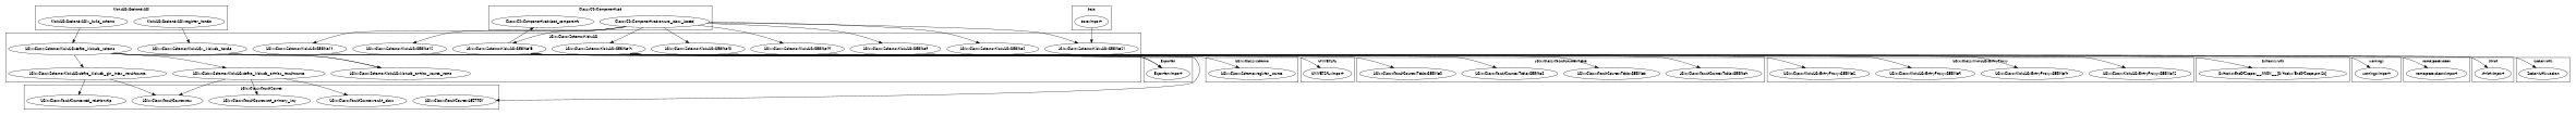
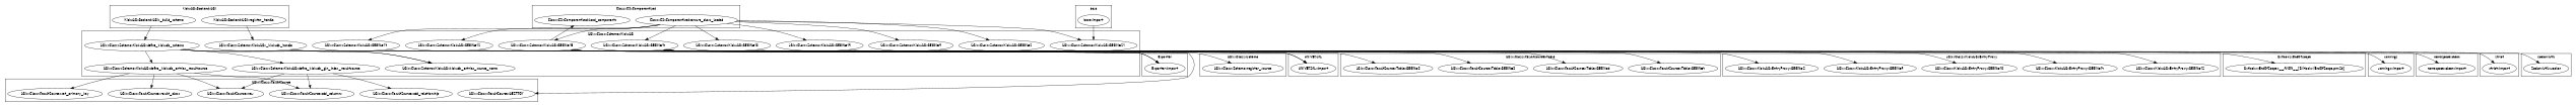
  digraph {
    fontname="Patrick Hand"
    node [fontname="Patrick Hand"]
    edge [fontname="Patrick Hand"]
+   "DBIx::Class::ResultSource::add_columns"
    "DBIx::Class::ResultSource::DESTROY"
    "DBIx::Class::ResultSource::result_class"
    "DBIx::Class::ResultSource::set_primary_key"
    "DBIx::Class::ResultSource::add_relationship"
    "DBIx::Class::ResultSource::new"
    "KiokuDB::Backend::DBI::_build_schema"
    "KiokuDB::Backend::DBI::register_handle"
    "Scalar::Util::weaken"
    "UNIVERSAL::import"
    "namespace::clean::import"
    "warnings::import"
    "DBIx::Class::Schema::KiokuDB::BEGIN@12"
    "DBIx::Class::Schema::KiokuDB::define_kiokudb_entries_resultsource"
    "DBIx::Class::Schema::KiokuDB::BEGIN@17"
    "DBIx::Class::Schema::KiokuDB::kiokudb_entries_source_name"
    "DBIx::Class::Schema::KiokuDB::define_kiokudb_schema"
    "DBIx::Class::Schema::KiokuDB::BEGIN@15"
    "DBIx::Class::Schema::KiokuDB::BEGIN@2"
    "DBIx::Class::Schema::KiokuDB::BEGIN@21"
    "DBIx::Class::Schema::KiokuDB::BEGIN@14"
    "DBIx::Class::Schema::KiokuDB::BEGIN@10"
    "DBIx::Class::Schema::KiokuDB::define_kiokudb_gin_index_resultsource"
    "DBIx::Class::Schema::KiokuDB::BEGIN@19"
    "DBIx::Class::Schema::KiokuDB::BEGIN@9"
    "DBIx::Class::Schema::KiokuDB::_kiokudb_handle"
    "DBIx::Class::KiokuDB::EntryProxy::BEGIN@12"
    "DBIx::Class::KiokuDB::EntryProxy::BEGIN@14"
+   "DBIx::Class::KiokuDB::EntryProxy::BEGIN@10"
    "DBIx::Class::KiokuDB::EntryProxy::BEGIN@9"
    "DBIx::Class::KiokuDB::EntryProxy::BEGIN@2"
    "base::import"
    "Exporter::import"
    "DBIx::Class::ResultSource::Table::BEGIN@4"
    "DBIx::Class::ResultSource::Table::BEGIN@6"
    "DBIx::Class::ResultSource::Table::BEGIN@3"
    "DBIx::Class::ResultSource::Table::BEGIN@8"
    "DBIx::Class::Schema::register_source"
    "Class::C3::Componentised::load_components"
    "Class::C3::Componentised::ensure_class_loaded"
    "B::Hooks::EndOfScope::__ANON__[B/Hooks/EndOfScope.pm:26]"
    "strict::import"
    subgraph cluster_1 {
      label="DBIx::Class::ResultSource"
+     "DBIx::Class::ResultSource::add_columns"
      "DBIx::Class::ResultSource::DESTROY"
      "DBIx::Class::ResultSource::result_class"
      "DBIx::Class::ResultSource::set_primary_key"
      "DBIx::Class::ResultSource::add_relationship"
      "DBIx::Class::ResultSource::new"
    }
    subgraph cluster_2 {
      label="KiokuDB::Backend::DBI"
      "KiokuDB::Backend::DBI::_build_schema"
      "KiokuDB::Backend::DBI::register_handle"
    }
    subgraph cluster_3 {
      label="Scalar::Util"
      "Scalar::Util::weaken"
    }
    subgraph cluster_4 {
      label=UNIVERSAL
      "UNIVERSAL::import"
    }
    subgraph cluster_5 {
      label="namespace::clean"
      "namespace::clean::import"
    }
    subgraph cluster_6 {
      label=warnings
      "warnings::import"
    }
    subgraph cluster_7 {
      label="DBIx::Class::Schema::KiokuDB"
      "DBIx::Class::Schema::KiokuDB::BEGIN@12"
      "DBIx::Class::Schema::KiokuDB::define_kiokudb_entries_resultsource"
      "DBIx::Class::Schema::KiokuDB::BEGIN@17"
      "DBIx::Class::Schema::KiokuDB::kiokudb_entries_source_name"
      "DBIx::Class::Schema::KiokuDB::define_kiokudb_schema"
      "DBIx::Class::Schema::KiokuDB::BEGIN@15"
      "DBIx::Class::Schema::KiokuDB::BEGIN@2"
      "DBIx::Class::Schema::KiokuDB::BEGIN@21"
      "DBIx::Class::Schema::KiokuDB::BEGIN@14"
      "DBIx::Class::Schema::KiokuDB::BEGIN@10"
      "DBIx::Class::Schema::KiokuDB::define_kiokudb_gin_index_resultsource"
      "DBIx::Class::Schema::KiokuDB::BEGIN@19"
      "DBIx::Class::Schema::KiokuDB::BEGIN@9"
      "DBIx::Class::Schema::KiokuDB::_kiokudb_handle"
    }
    subgraph cluster_8 {
      label="DBIx::Class::KiokuDB::EntryProxy"
      "DBIx::Class::KiokuDB::EntryProxy::BEGIN@12"
      "DBIx::Class::KiokuDB::EntryProxy::BEGIN@14"
+     "DBIx::Class::KiokuDB::EntryProxy::BEGIN@10"
      "DBIx::Class::KiokuDB::EntryProxy::BEGIN@9"
      "DBIx::Class::KiokuDB::EntryProxy::BEGIN@2"
    }
    subgraph cluster_9 {
      label=base
      "base::import"
    }
    subgraph cluster_10 {
      label=Exporter
      "Exporter::import"
    }
    subgraph cluster_11 {
      label="DBIx::Class::ResultSource::Table"
      "DBIx::Class::ResultSource::Table::BEGIN@4"
      "DBIx::Class::ResultSource::Table::BEGIN@6"
      "DBIx::Class::ResultSource::Table::BEGIN@3"
      "DBIx::Class::ResultSource::Table::BEGIN@8"
    }
    subgraph cluster_12 {
      label="DBIx::Class::Schema"
      "DBIx::Class::Schema::register_source"
    }
    subgraph cluster_13 {
      label="Class::C3::Componentised"
      "Class::C3::Componentised::load_components"
      "Class::C3::Componentised::ensure_class_loaded"
    }
    subgraph cluster_14 {
-     label="B::Hooks::Util"
+     label="B::Hooks::EndOfScope"
      "B::Hooks::EndOfScope::__ANON__[B/Hooks/EndOfScope.pm:26]"
    }
    subgraph cluster_15 {
      label="strict"
      "strict::import"
    }
    "KiokuDB::Backend::DBI::_build_schema" -> "DBIx::Class::Schema::KiokuDB::define_kiokudb_schema"
    "KiokuDB::Backend::DBI::register_handle" -> "DBIx::Class::Schema::KiokuDB::_kiokudb_handle"
    "DBIx::Class::Schema::KiokuDB::BEGIN@12" -> "Exporter::import"
+   "DBIx::Class::Schema::KiokuDB::define_kiokudb_entries_resultsource" -> "DBIx::Class::ResultSource::add_columns"
    "DBIx::Class::Schema::KiokuDB::define_kiokudb_entries_resultsource" -> "DBIx::Class::ResultSource::result_class"
    "DBIx::Class::Schema::KiokuDB::define_kiokudb_entries_resultsource" -> "DBIx::Class::ResultSource::set_primary_key"
    "DBIx::Class::Schema::KiokuDB::define_kiokudb_entries_resultsource" -> "DBIx::Class::ResultSource::new"
    "DBIx::Class::Schema::KiokuDB::BEGIN@17" -> "Exporter::import"
    "DBIx::Class::Schema::KiokuDB::define_kiokudb_schema" -> "DBIx::Class::ResultSource::DESTROY"
    "DBIx::Class::Schema::KiokuDB::define_kiokudb_schema" -> "DBIx::Class::Schema::KiokuDB::define_kiokudb_entries_resultsource"
    "DBIx::Class::Schema::KiokuDB::define_kiokudb_schema" -> "DBIx::Class::Schema::KiokuDB::kiokudb_entries_source_name"
    "DBIx::Class::Schema::KiokuDB::define_kiokudb_schema" -> "DBIx::Class::Schema::KiokuDB::define_kiokudb_gin_index_resultsource"
    "DBIx::Class::Schema::KiokuDB::define_kiokudb_schema" -> "DBIx::Class::Schema::register_source"
    "DBIx::Class::Schema::KiokuDB::BEGIN@15" -> "UNIVERSAL::import"
    "DBIx::Class::Schema::KiokuDB::BEGIN@15" -> "DBIx::Class::ResultSource::Table::BEGIN@4"
    "DBIx::Class::Schema::KiokuDB::BEGIN@15" -> "DBIx::Class::ResultSource::Table::BEGIN@6"
    "DBIx::Class::Schema::KiokuDB::BEGIN@15" -> "DBIx::Class::ResultSource::Table::BEGIN@3"
    "DBIx::Class::Schema::KiokuDB::BEGIN@15" -> "DBIx::Class::ResultSource::Table::BEGIN@8"
    "DBIx::Class::Schema::KiokuDB::BEGIN@15" -> "Class::C3::Componentised::load_components"
+   "DBIx::Class::Schema::KiokuDB::BEGIN@14" -> "UNIVERSAL::import"
    "DBIx::Class::Schema::KiokuDB::BEGIN@14" -> "DBIx::Class::KiokuDB::EntryProxy::BEGIN@12"
    "DBIx::Class::Schema::KiokuDB::BEGIN@14" -> "DBIx::Class::KiokuDB::EntryProxy::BEGIN@14"
+   "DBIx::Class::Schema::KiokuDB::BEGIN@14" -> "DBIx::Class::KiokuDB::EntryProxy::BEGIN@10"
    "DBIx::Class::Schema::KiokuDB::BEGIN@14" -> "DBIx::Class::KiokuDB::EntryProxy::BEGIN@9"
    "DBIx::Class::Schema::KiokuDB::BEGIN@14" -> "DBIx::Class::KiokuDB::EntryProxy::BEGIN@2"
    "DBIx::Class::Schema::KiokuDB::BEGIN@14" -> "B::Hooks::EndOfScope::__ANON__[B/Hooks/EndOfScope.pm:26]"
    "DBIx::Class::Schema::KiokuDB::BEGIN@10" -> "warnings::import"
+   "DBIx::Class::Schema::KiokuDB::define_kiokudb_gin_index_resultsource" -> "DBIx::Class::ResultSource::add_columns"
    "DBIx::Class::Schema::KiokuDB::define_kiokudb_gin_index_resultsource" -> "DBIx::Class::ResultSource::add_relationship"
    "DBIx::Class::Schema::KiokuDB::define_kiokudb_gin_index_resultsource" -> "DBIx::Class::ResultSource::new"
    "DBIx::Class::Schema::KiokuDB::BEGIN@19" -> "namespace::clean::import"
    "DBIx::Class::Schema::KiokuDB::BEGIN@9" -> "strict::import"
    "DBIx::Class::Schema::KiokuDB::_kiokudb_handle" -> "Scalar::Util::weaken"
    "DBIx::Class::Schema::KiokuDB::_kiokudb_handle" -> "DBIx::Class::Schema::KiokuDB::kiokudb_entries_source_name"
    "base::import" -> "DBIx::Class::Schema::KiokuDB::BEGIN@21"
    "Class::C3::Componentised::ensure_class_loaded" -> "DBIx::Class::Schema::KiokuDB::BEGIN@12"
    "Class::C3::Componentised::ensure_class_loaded" -> "DBIx::Class::Schema::KiokuDB::BEGIN@17"
    "Class::C3::Componentised::ensure_class_loaded" -> "DBIx::Class::Schema::KiokuDB::BEGIN@15"
    "Class::C3::Componentised::ensure_class_loaded" -> "DBIx::Class::Schema::KiokuDB::BEGIN@2"
    "Class::C3::Componentised::ensure_class_loaded" -> "DBIx::Class::Schema::KiokuDB::BEGIN@21"
    "Class::C3::Componentised::ensure_class_loaded" -> "DBIx::Class::Schema::KiokuDB::BEGIN@14"
    "Class::C3::Componentised::ensure_class_loaded" -> "DBIx::Class::Schema::KiokuDB::BEGIN@10"
    "Class::C3::Componentised::ensure_class_loaded" -> "DBIx::Class::Schema::KiokuDB::BEGIN@19"
    "Class::C3::Componentised::ensure_class_loaded" -> "DBIx::Class::Schema::KiokuDB::BEGIN@9"
  }
